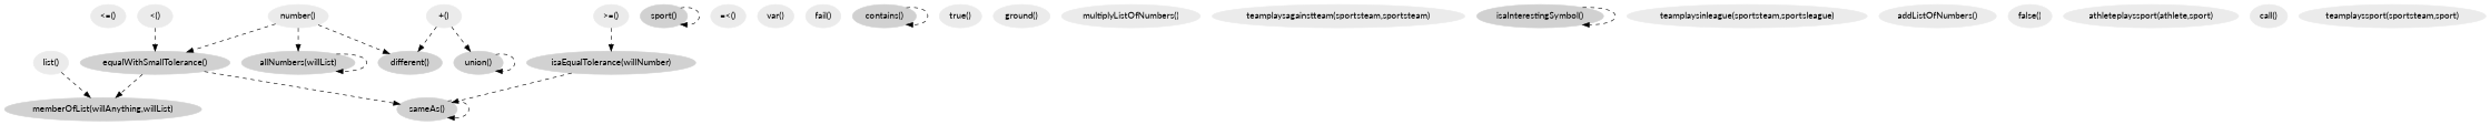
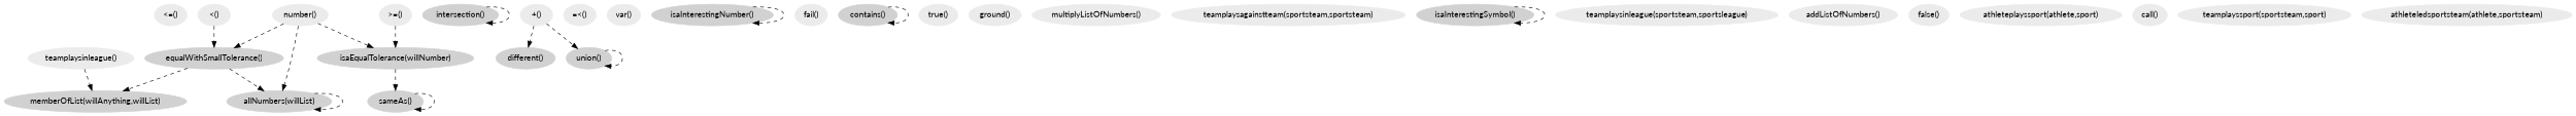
  digraph {
    fontname=Lato
    node [color=gray92 fontname=Lato style=filled]
    edge [fontname=Lato style=dashed]
    n1 [label="<=()"]
    n2 [color=gray82 label="memberOfList(willAnything,willList)"]
-   n3 [label="list()"]
+   n3 [label="teamplaysinleague()"]
    n4 [label="number()"]
    n5 [color=gray82 label="equalWithSmallTolerance()"]
    n6 [color=gray82 label="allNumbers(willList)"]
    n7 [color=gray82 label="isaEqualTolerance(willNumber)"]
    n8 [color=gray82 label="sameAs()"]
-   n9 [color=gray82 label="sport()"]
+   n9 [color=gray82 label="intersection()"]
    n10 [color=gray82 label="different()"]
    n11 [label="\+()"]
    n12 [color=gray82 label="union()"]
    n13 [label="=<()"]
    n14 [label="var()"]
+   n15 [color=gray82 label="isaInterestingNumber()"]
    n16 [label="<()"]
    n17 [label="fail()"]
    n18 [color=gray82 label="contains()"]
    n19 [label="true()"]
    n20 [label="ground()"]
    n21 [label="multiplyListOfNumbers()"]
    n22 [label=">=()"]
    n23 [label="teamplaysagainstteam(sportsteam,sportsteam)"]
    n24 [color=gray82 label="isaInterestingSymbol()"]
    n25 [label="teamplaysinleague(sportsteam,sportsleague)"]
    n26 [label="addListOfNumbers()"]
    n27 [label="false()"]
    n28 [label="athleteplayssport(athlete,sport)"]
    n29 [label="call()"]
    n30 [label="teamplayssport(sportsteam,sport)"]
+   n31 [label="athleteledsportsteam(athlete,sportsteam)"]
    n3 -> n2
    n4 -> n5
    n4 -> n6
-   n4 -> n10
+   n4 -> n7
    n5 -> n2
-   n5 -> n8
+   n5 -> n6
    n6 -> n6
    n7 -> n8
    n8 -> n8
    n9 -> n9
    n11 -> n10
    n11 -> n12
    n12 -> n12
+   n15 -> n15
    n16 -> n5
    n18 -> n18
    n22 -> n7
    n24 -> n24
  }
